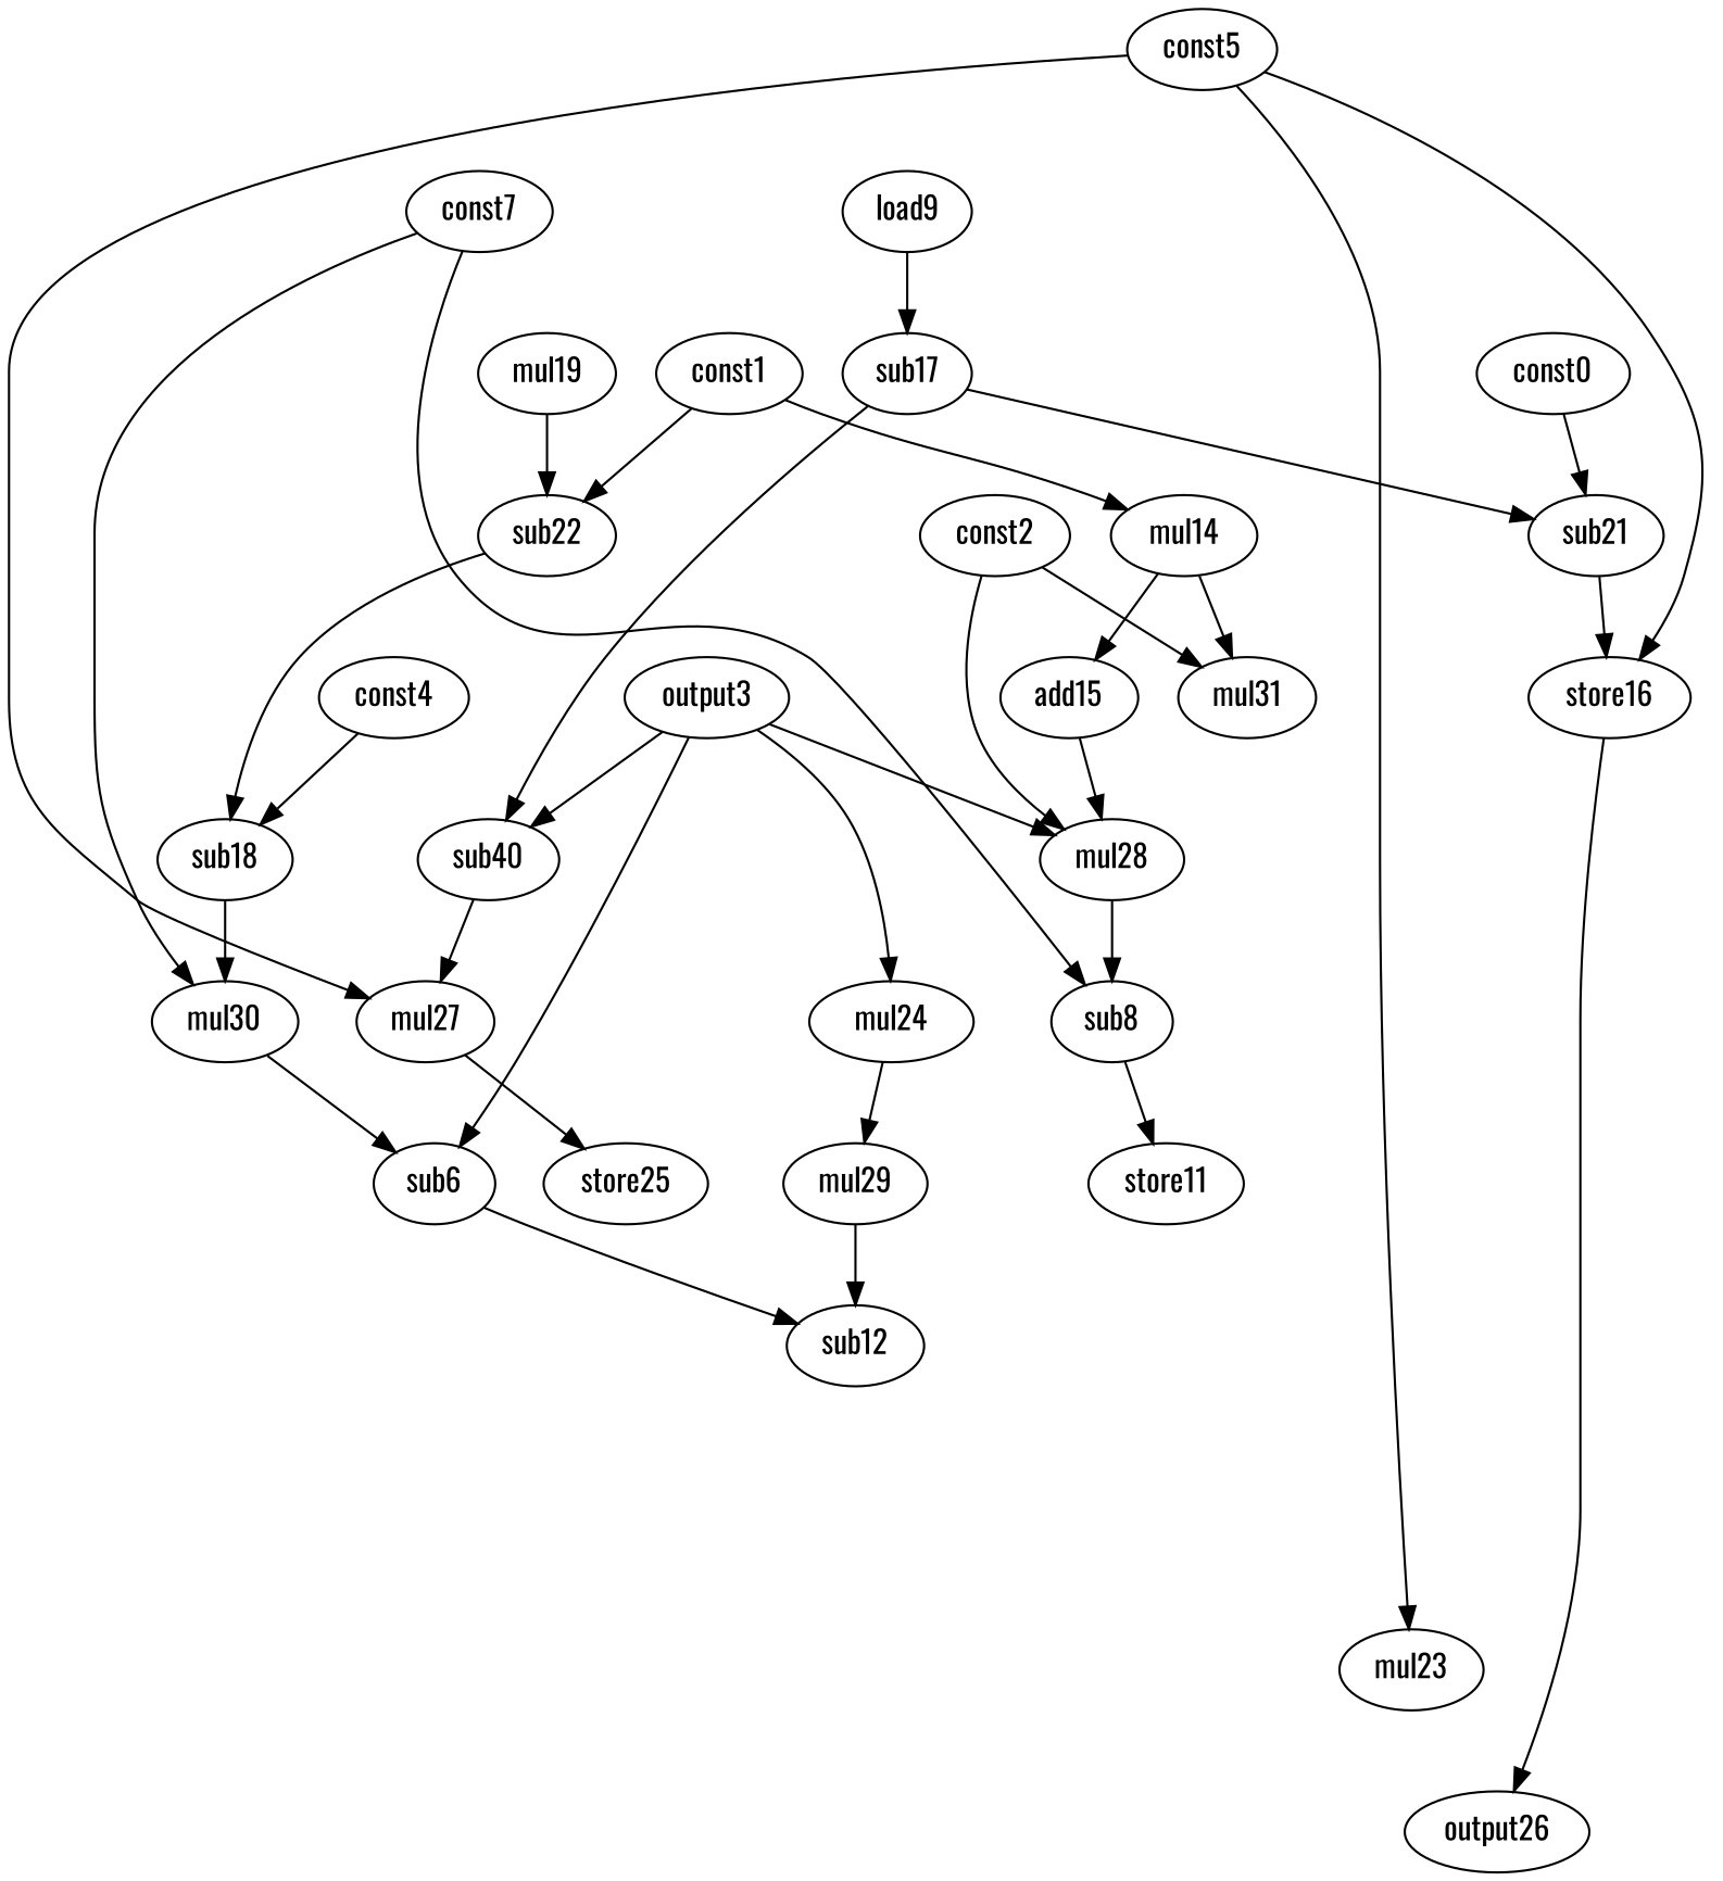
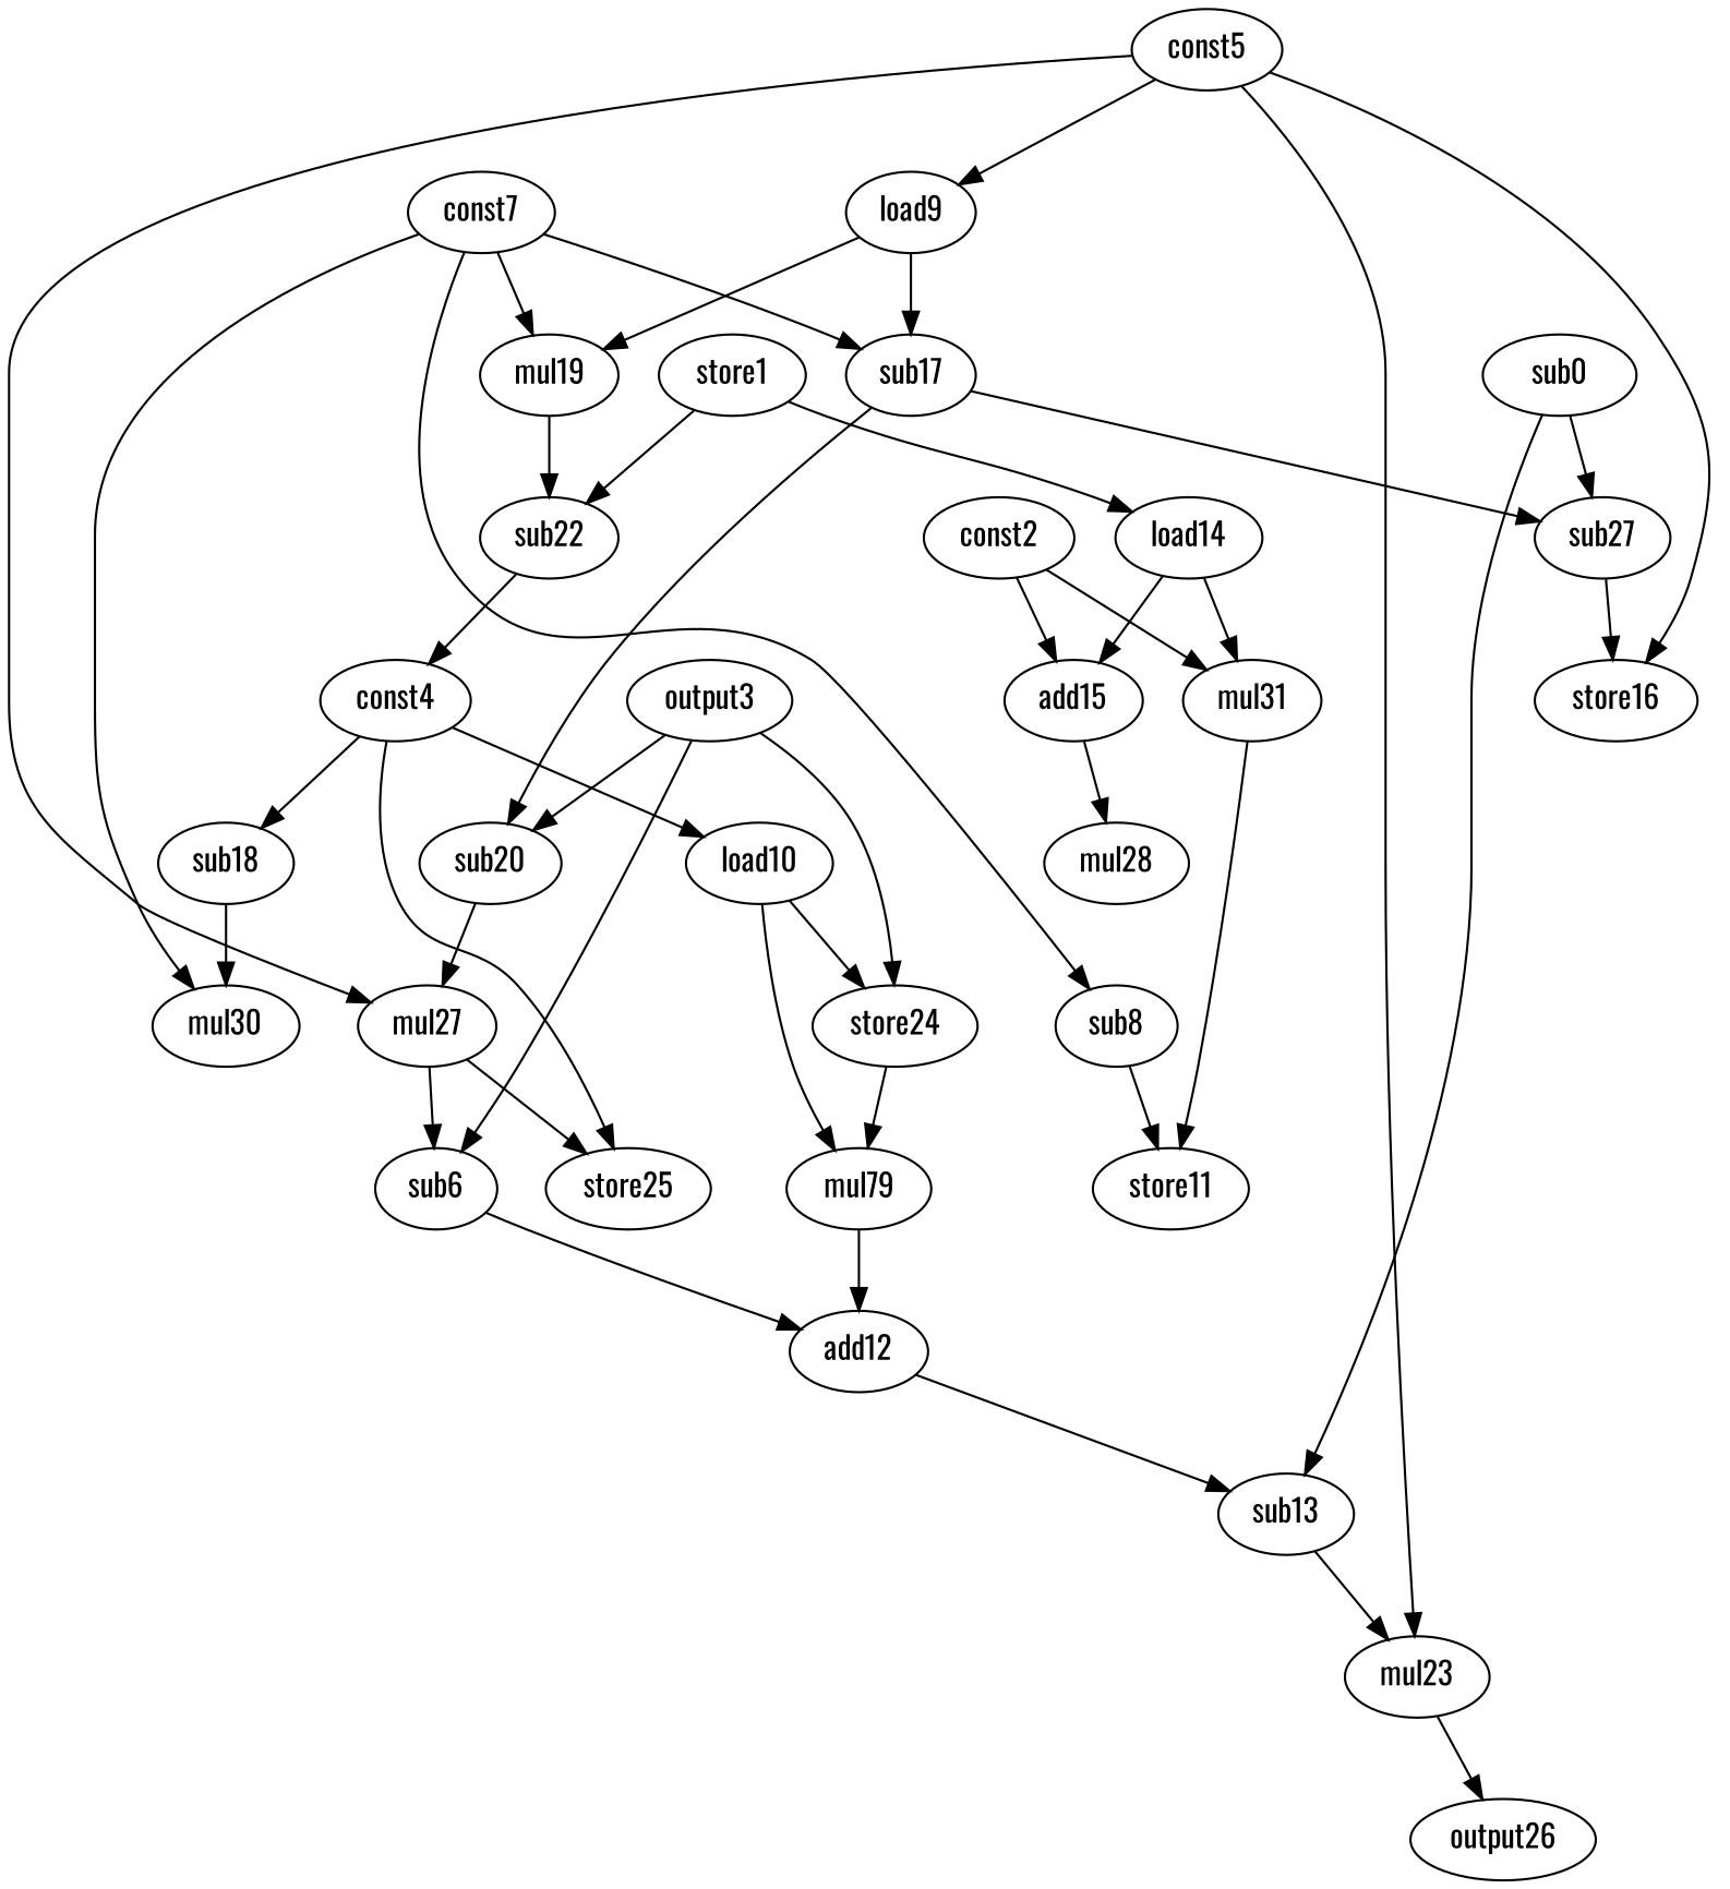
  digraph {
    fontname=Oswald
    node [fontname=Oswald opcode=sub]
    edge [fontname=Oswald operand=0]
-   const0 [opcode=const]
-   sub21
+   const0 [opcode=const label=sub0]
+   sub13
+   sub21 [label=sub27]
    mul23 [opcode=mul]
    store16 [opcode=store]
-   const1 [opcode=const]
-   load14 [opcode=load label=mul14]
+   const1 [opcode=const label=store1]
+   load14 [opcode=load]
    sub22
    add15 [opcode=add]
    mul31 [opcode=mul]
    sub18
    const2 [opcode=const]
    mul28 [opcode=mul]
    store11 [opcode=store]
    n15 [label=output3 opcode=const]
    sub6
-   sub20 [label=sub40]
-   mul24 [opcode=mul]
-   sub12
+   sub20
+   mul24 [opcode=mul label=store24]
+   sub12 [label=add12]
    mul27 [opcode=mul]
-   mul29 [opcode=mul]
+   mul29 [opcode=mul label=mul79]
    sub8
    const4 [opcode=const]
+   load10 [opcode=load]
    store25 [opcode=store]
    mul30 [opcode=mul]
    const5 [opcode=const]
    load9 [opcode=load]
    sub17
    mul19 [opcode=mul]
    output26 [opcode=output]
    const7 [opcode=const]
+   const0 -> sub13
    const0 -> sub21
+   sub13 -> mul23
    sub21 -> store16
-   store16 -> output26
+   mul23 -> output26
    const1 -> load14
    const1 -> sub22
    load14 -> add15 [operand=1]
    load14 -> mul31 [operand=1]
-   sub22 -> sub18 [operand=1]
+   sub22 -> const4 [operand=1]
    add15 -> mul28 [operand=1]
+   mul31 -> store11 [operand=1]
    sub18 -> mul30
-   const2 -> mul28
+   const2 -> add15
    const2 -> mul31
-   mul28 -> sub8
-   n15 -> mul28
    n15 -> sub6
    n15 -> sub20 [operand=1]
    n15 -> mul24 [operand=1]
    sub6 -> sub12 [operand=1]
    sub20 -> mul27
    mul24 -> mul29
+   sub12 -> sub13 [operand=1]
    mul27 -> store25
    mul29 -> sub12
    sub8 -> store11
    const4 -> sub18
-   mul30 -> sub6 [operand=1]
+   const4 -> load10
+   const4 -> store25 [operand=1]
+   load10 -> mul24
+   load10 -> mul29 [operand=1]
+   mul27 -> sub6 [operand=1]
    const5 -> mul23 [operand=1]
    const5 -> store16 [operand=1]
    const5 -> mul27 [operand=1]
+   const5 -> load9
    load9 -> sub17
+   load9 -> mul19
    sub17 -> sub21 [operand=1]
    sub17 -> sub20
    mul19 -> sub22 [operand=1]
    const7 -> sub8 [operand=1]
    const7 -> mul30 [operand=1]
+   const7 -> sub17 [operand=1]
+   const7 -> mul19 [operand=1]
  }
